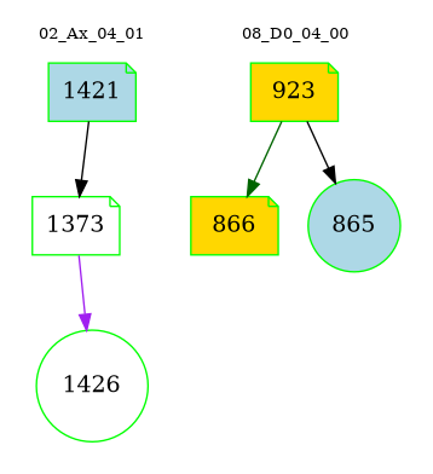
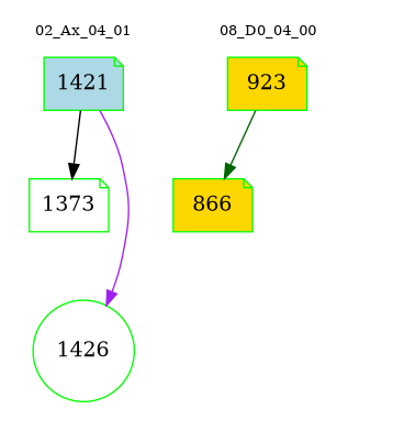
  digraph {
    node [color=green fillcolor=white shape=note style=filled]
    edge [color=black]
    n1 [label=1373]
    n2 [label=1426 shape=circle]
    n3 [fillcolor=lightblue label=1421]
    n4 [fillcolor=gold label=923]
    n5 [fillcolor=gold label=866]
-   n6 [fillcolor=lightblue label=865 shape=circle]
    subgraph cluster_1 {
      color=white
      fontsize=10
      label="02_Ax_04_01"
      n1
      n2
      n3
    }
    subgraph cluster_2 {
      color=white
      fontsize=10
      label="08_D0_04_00"
      n4
      n5
-     n6
    }
-   n1 -> n2 [color=purple]
+   n3 -> n2 [color=purple]
    n3 -> n1
    n4 -> n5 [color=darkgreen]
-   n4 -> n6
  }
